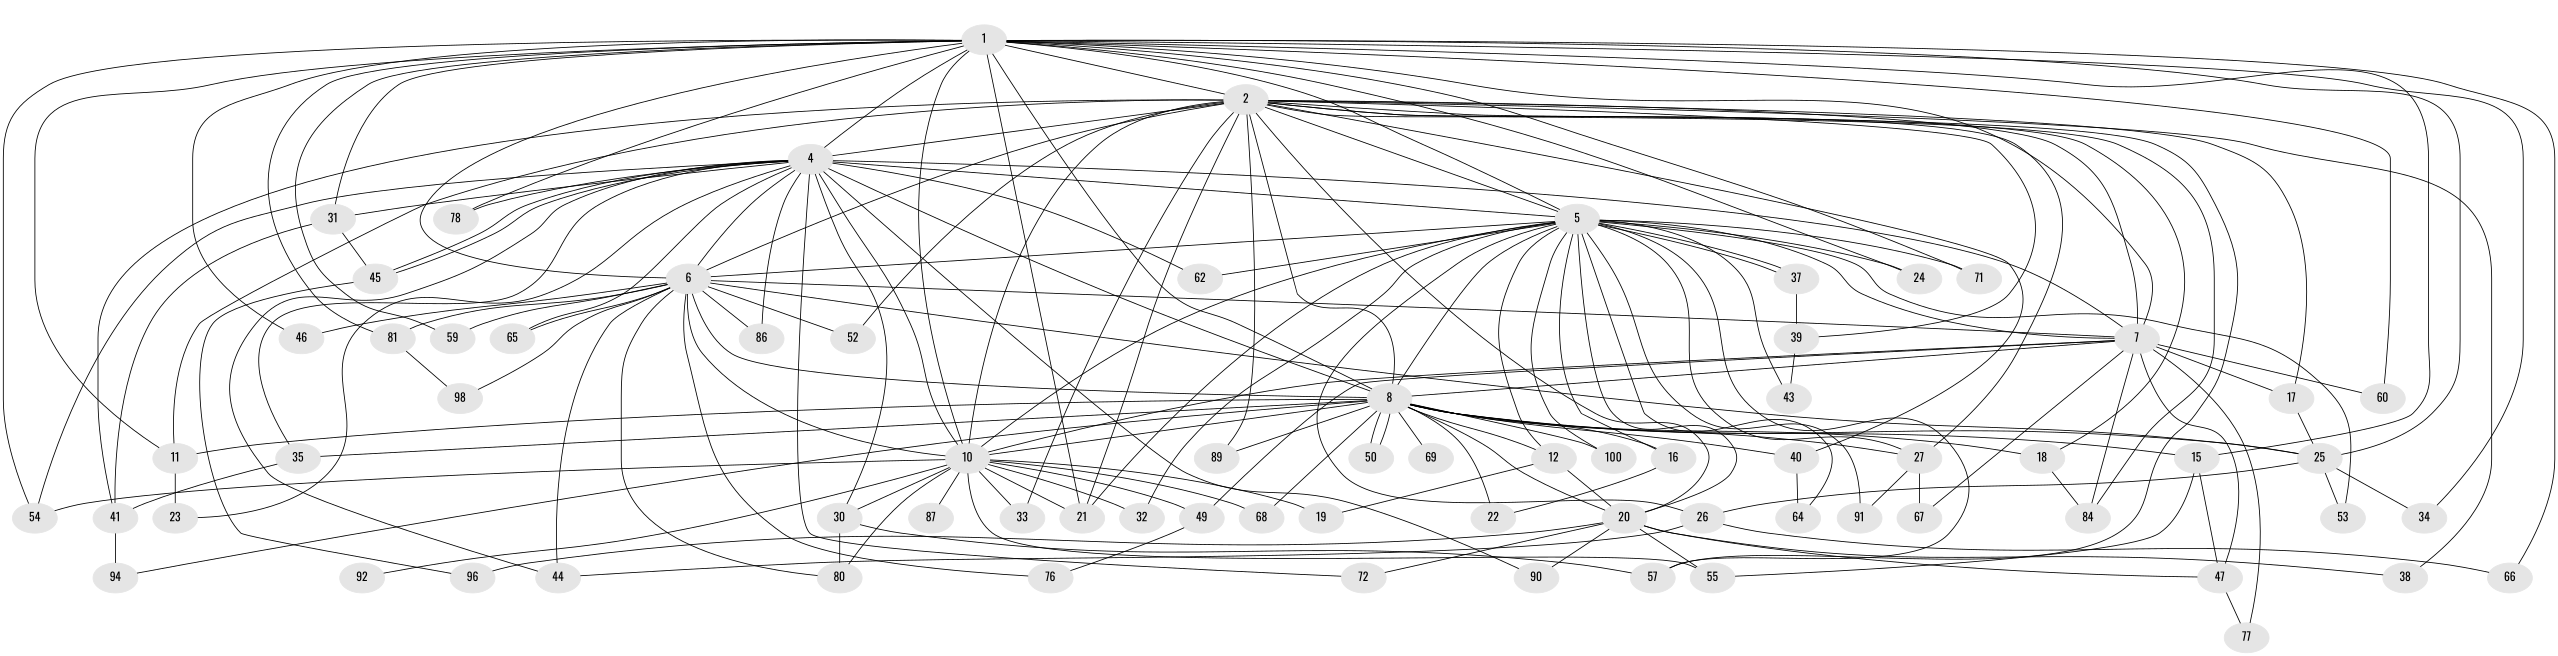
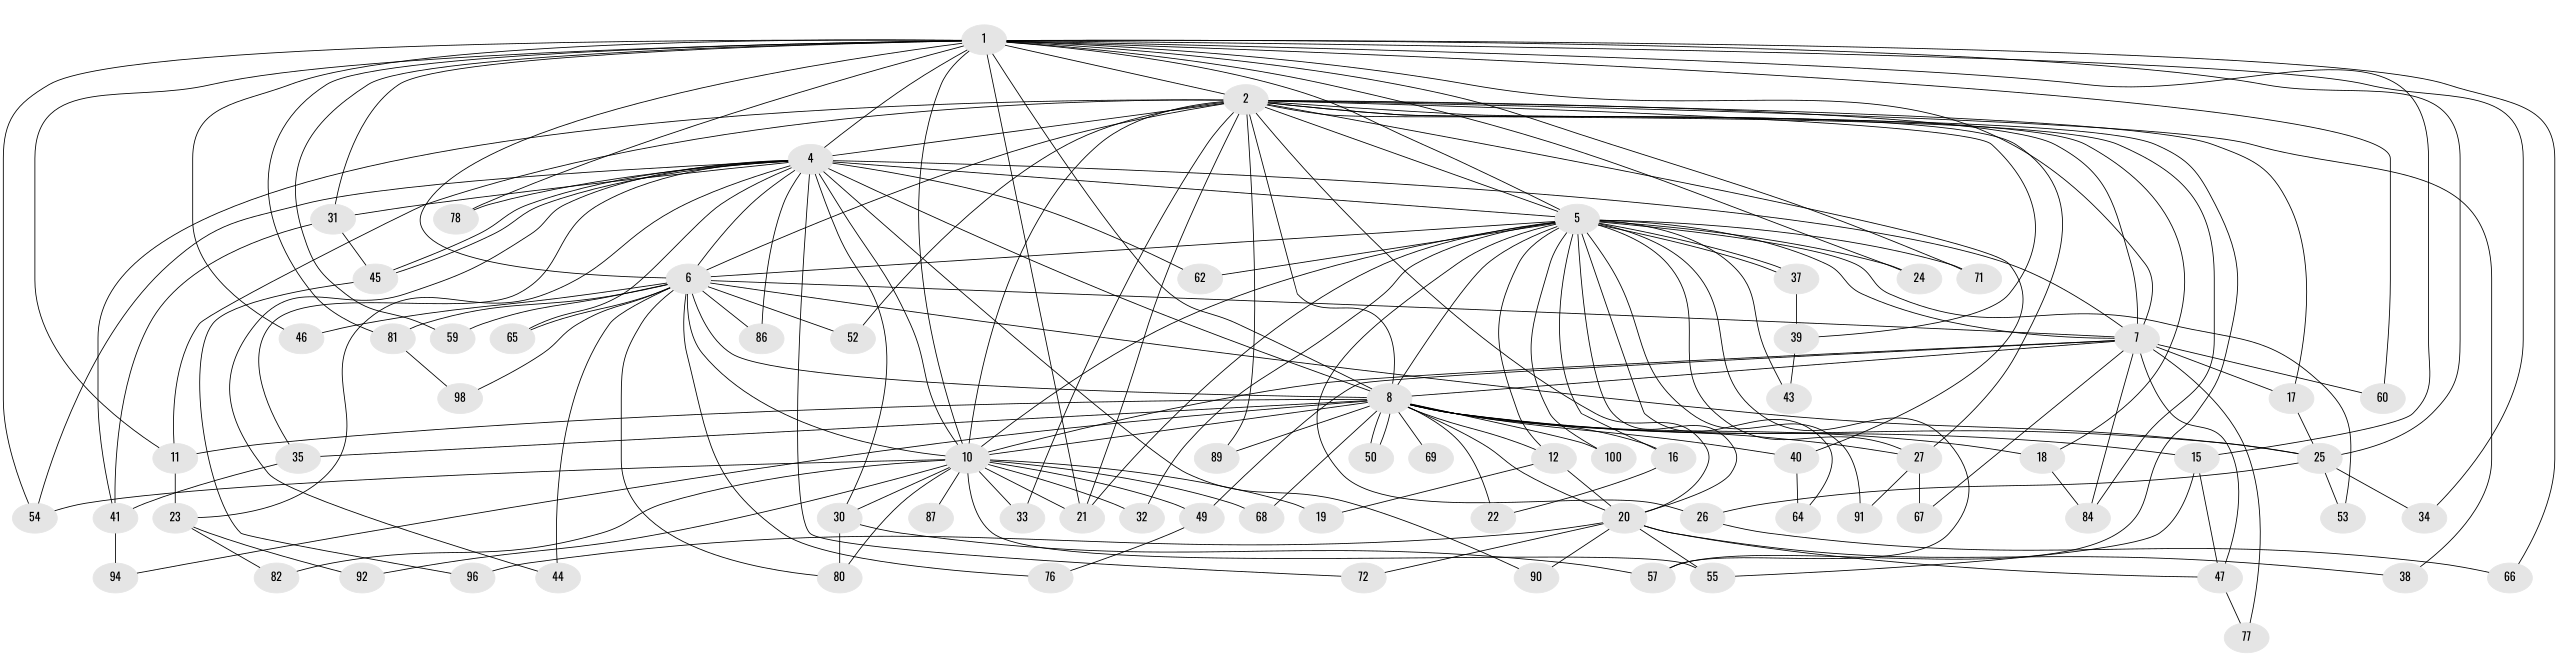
  graph {
    fontname=Oswald
    node [color=gray90 fontname=Oswald style=filled]
    edge [fontname=Oswald]
    1 [super="+9"]
    2 [super="+3"]
    4 [super="+14"]
    5 [super="+58"]
    6 [super="+28"]
    7 [super="+43"]
    8 [super="+13"]
    10 [super="+29"]
    11 [super="+73"]
    15
    21 [super="+75"]
    24
    25 [super="+42"]
    31
    34
    46
    54 [super="+63"]
    59
    60
    66
    71
    78
    81
    17 [super="+95"]
    18
    20 [super="+56"]
    27 [super="+36"]
    33
    38 [super="+70"]
    39
    40
    41 [super="+51"]
    52
    57 [super="+91"]
    84 [super="+97"]
    89
    23
    30 [super="+83"]
    35 [super="+93"]
    44 [super="+79"]
    45 [super="+88"]
    62
    65
    72
    86
    90
    12 [super="+74"]
    16
    26
    32
    37
    n52 [label=43]
    53
    n54 [label=91]
    64
    100
    98
    76
    80
    47 [super="+99"]
    49
    67
    77
    22
    50
    68
    69
    94
    19
    55 [super="+85"]
+   82
    87
    92
    96
    1 -- 2 [weight=4]
    1 -- 4 [weight=3]
    1 -- 5 [weight=2]
    1 -- 6 [weight=2]
    1 -- 7 [weight=3]
    1 -- 8 [weight=2]
    1 -- 10 [weight=2]
    1 -- 11
    1 -- 15
    1 -- 21
    1 -- 24
    1 -- 25
    1 -- 31
    1 -- 34
    1 -- 46
    1 -- 54
    1 -- 59
    1 -- 60
    1 -- 66
    1 -- 71
    1 -- 78
    1 -- 81
    2 -- 4 [weight=2]
    2 -- 5 [weight=2]
    2 -- 6 [weight=2]
    2 -- 7 [weight=2]
    2 -- 8 [weight=3]
    2 -- 10 [weight=2]
    2 -- 11
    2 -- 21
    2 -- 17
    2 -- 18
    2 -- 20
    2 -- 27
    2 -- 33
    2 -- 38
    2 -- 39
    2 -- 40
    2 -- 41 [weight=2]
    2 -- 52
    2 -- 57
    2 -- 84
    2 -- 89
    4 -- 5 [weight=2]
    4 -- 6 [weight=2]
    4 -- 7
    4 -- 8
    4 -- 10
    4 -- 31
    4 -- 54
    4 -- 78
    4 -- 23
    4 -- 30
    4 -- 35
    4 -- 44
    4 -- 45
    4 -- 45
    4 -- 62
    4 -- 65
    4 -- 72
    4 -- 86
    4 -- 90
    5 -- 6
    5 -- 7
    5 -- 8
    5 -- 10
    5 -- 21
    5 -- 24
    5 -- 71
    5 -- 20
    5 -- 27
    5 -- 57
    5 -- 62
    5 -- 12
    5 -- 16
    5 -- 26
    5 -- 32
    5 -- 37
    5 -- 37
    5 -- n52
    5 -- 53
    5 -- n54
    5 -- 64
    5 -- 100
    6 -- 7
    6 -- 8
    6 -- 10
    6 -- 25
    6 -- 46
    6 -- 59
    6 -- 81
    6 -- 52
    6 -- 44
    6 -- 65
    6 -- 86
    6 -- 98
    6 -- 76
    6 -- 80
    7 -- 8
    7 -- 10
    7 -- 60
    7 -- 17
    7 -- 84
    7 -- 47
    7 -- 49
    7 -- 67
    7 -- 77
    8 -- 10
    8 -- 11
    8 -- 15
    8 -- 25
    8 -- 18
    8 -- 20
    8 -- 27
    8 -- 40
    8 -- 89
    8 -- 35
    8 -- 12
    8 -- 16
    8 -- 100
    8 -- 22
    8 -- 50
    8 -- 50
    8 -- 68
    8 -- 69 [weight=2]
    8 -- 94
    10 -- 21
    10 -- 54
    10 -- 33
    10 -- 30
    10 -- 32
    10 -- 80
    10 -- 49
    10 -- 68
    10 -- 19
    10 -- 55
+   10 -- 82
    10 -- 87 [weight=2]
    10 -- 92
    11 -- 23
    15 -- 47
    15 -- 55
    25 -- 34
    25 -- 26
    25 -- 53
    31 -- 41
    31 -- 45
    81 -- 98
    17 -- 25
    18 -- 84
    20 -- 38
    20 -- 72
    20 -- 90
    20 -- 47
    20 -- 55
    20 -- 96
    27 -- n54
    27 -- 67
    39 -- n52
    40 -- 64
    41 -- 94
+   23 -- 82
+   23 -- 92
    30 -- 57
    30 -- 80
    35 -- 41
    45 -- 96
    12 -- 20
    12 -- 19
    16 -- 22
    26 -- 66
-   26 -- 44
    37 -- 39
    47 -- 77
    49 -- 76
  }
